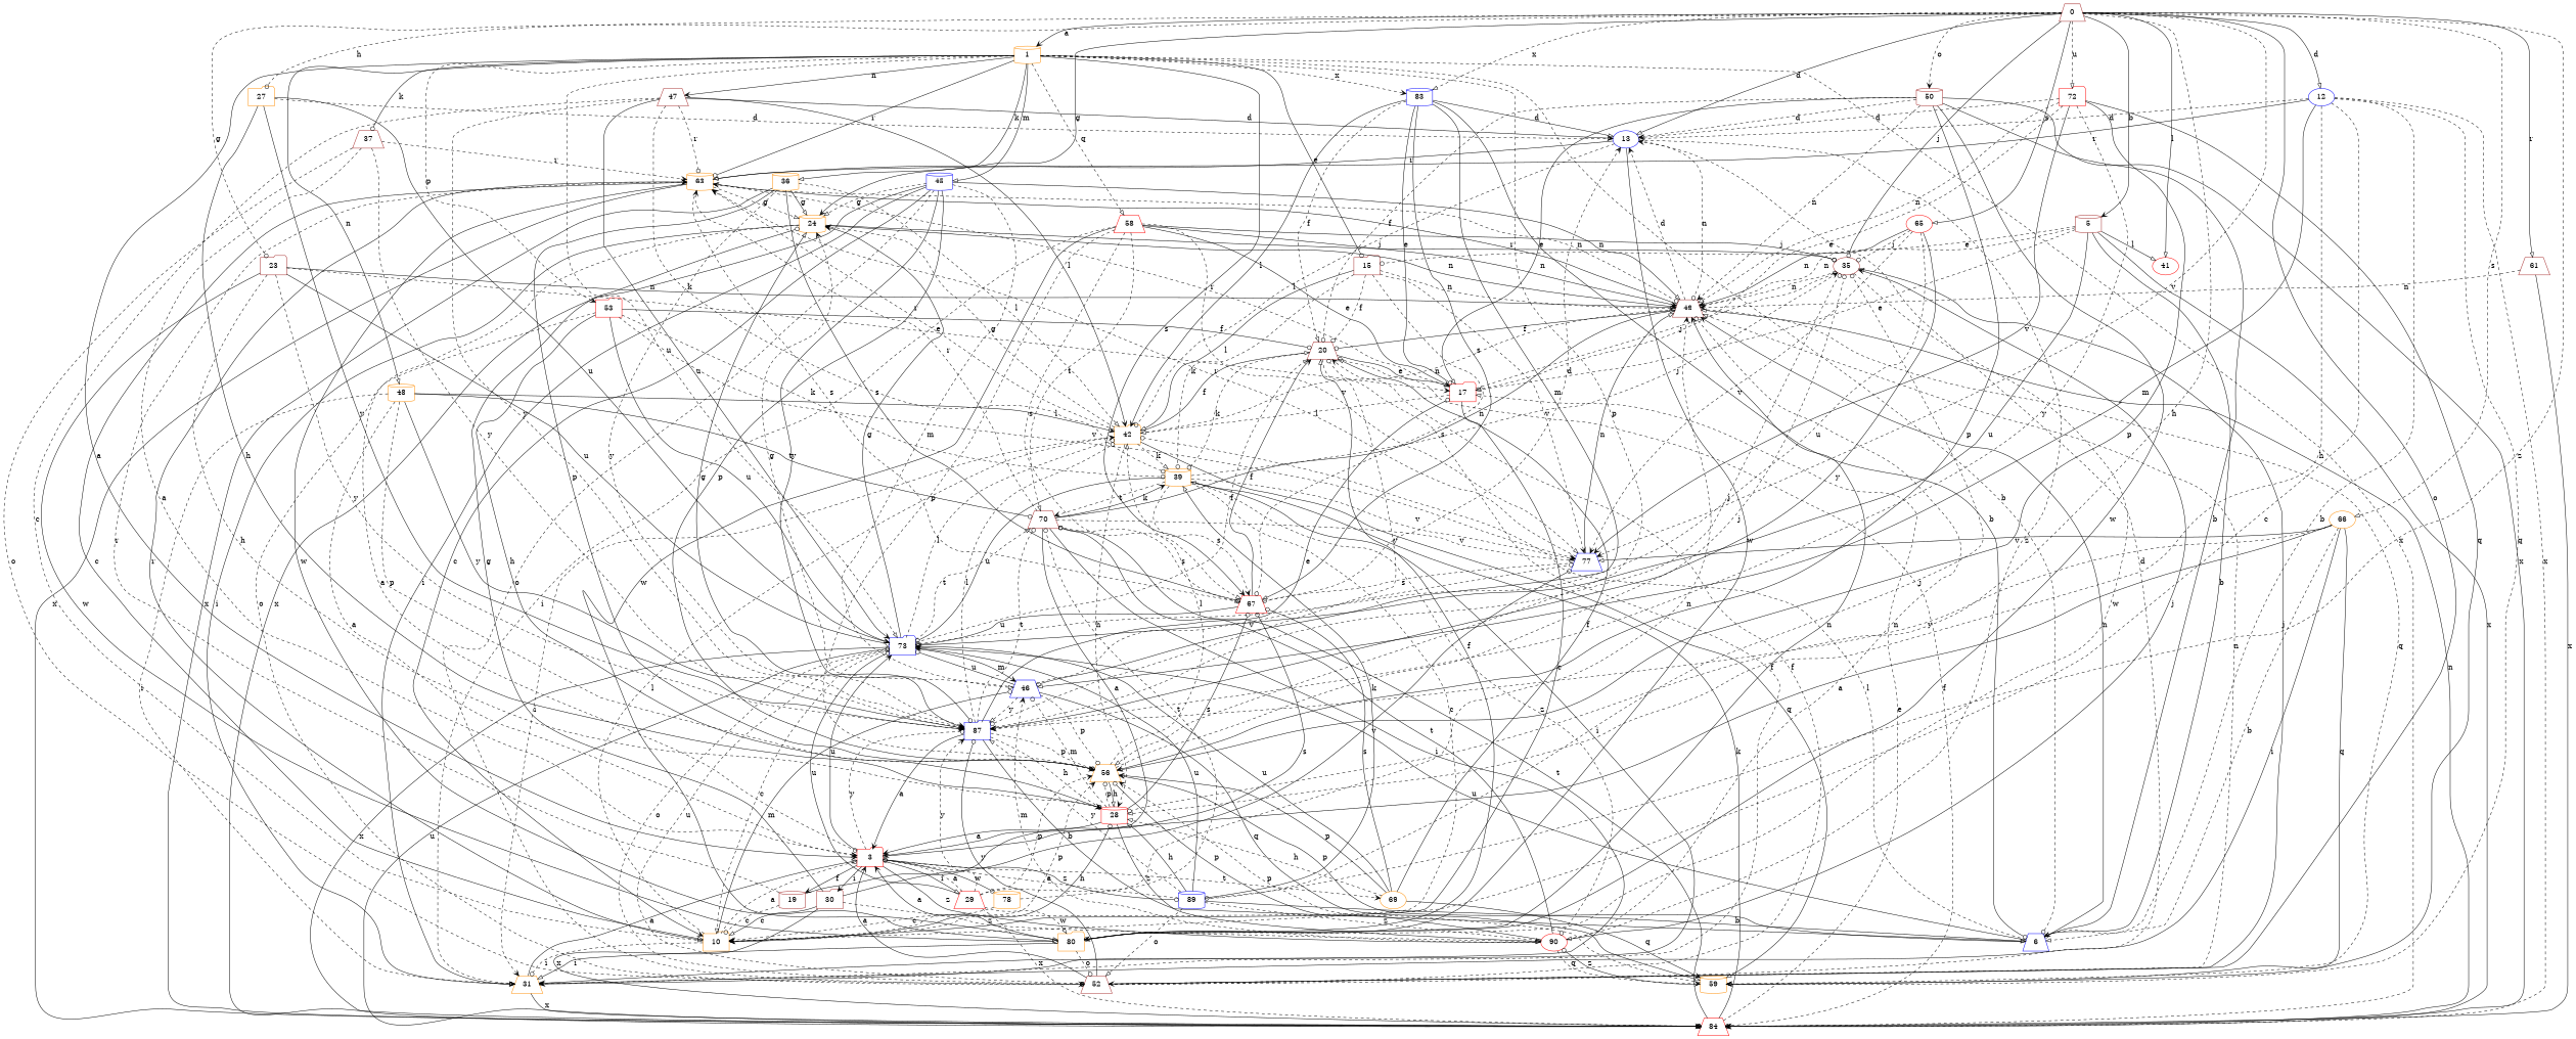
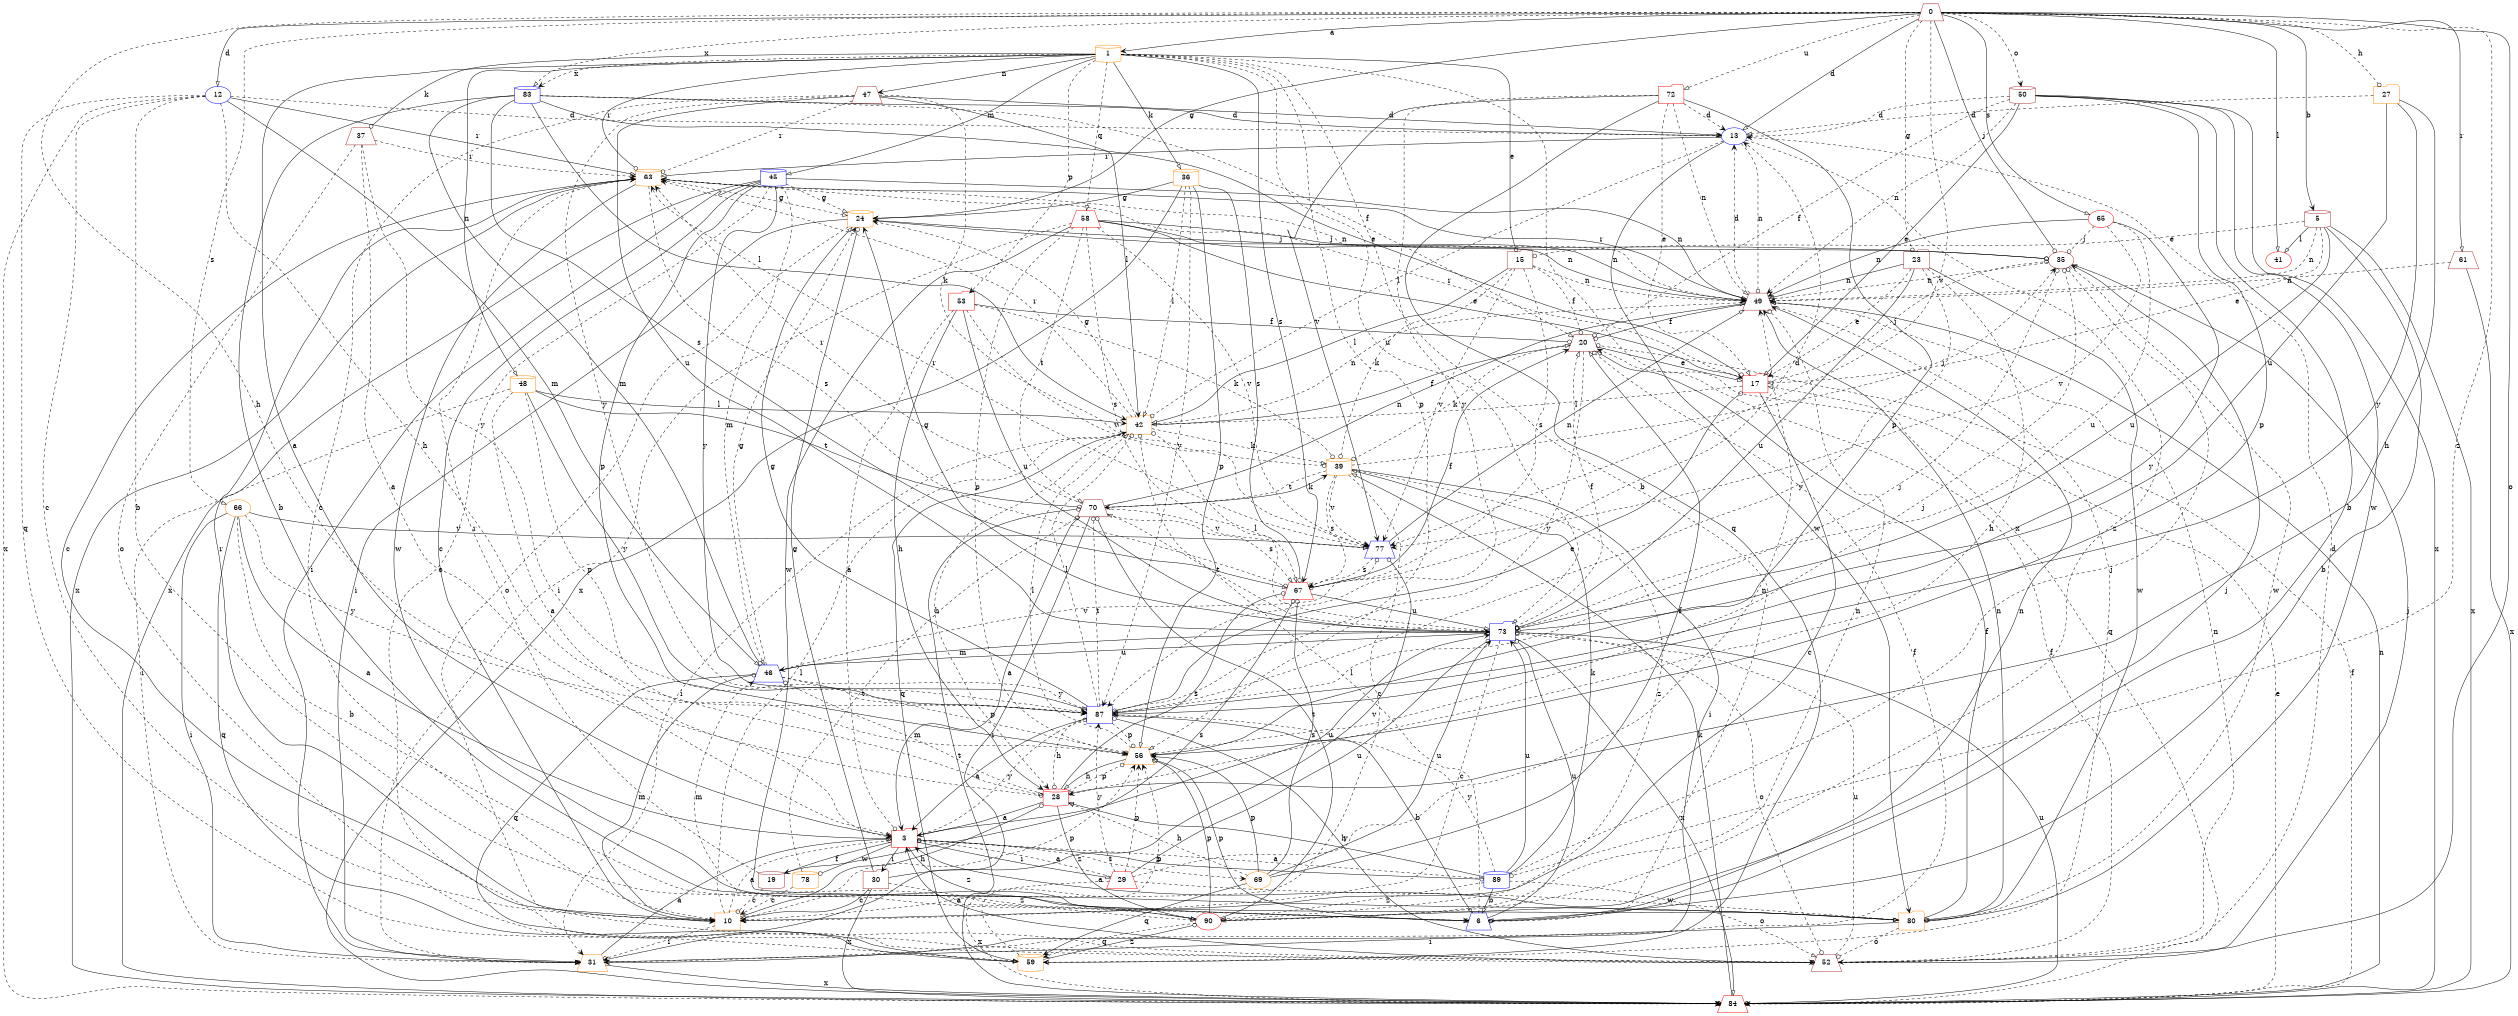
  strict digraph {
    node [color=darkorange shape=trapezium]
    edge [arrowhead=onormal style=dashed]
    0 [color=brown]
    1 [shape=cylinder]
    5 [color=brown shape=cylinder]
    12 [color=blue shape=ellipse]
    13 [color=blue shape=ellipse]
    23 [color=brown shape=folder]
    24 [shape=cylinder]
    27 [shape=folder]
    28 [color=red shape=cylinder]
    35 [color=brown shape=ellipse]
    41 [color=red shape=ellipse]
    50 [color=brown shape=cylinder]
    52 [color=brown]
    61 [color=brown]
    65 [color=red shape=ellipse]
    66 [shape=ellipse]
    72 [color=red shape=folder]
    77 [color=blue]
    83 [color=blue shape=cylinder]
    89 [color=blue shape=cylinder]
    3 [color=red shape=folder]
    6 [color=blue]
    15 [color=brown shape=folder]
    36 [shape=cylinder]
    37 [color=brown]
    45 [color=blue shape=cylinder]
    47 [color=brown]
    48 [shape=cylinder]
    53 [color=red shape=folder]
    56
    58 [color=red]
    63 [shape=cylinder]
    67 [color=red]
    73 [color=blue shape=folder]
    84 [color=red]
    17 [color=red shape=folder]
    49 [color=brown]
    10 [shape=folder]
    46 [color=blue]
    59 [shape=cylinder]
    90 [color=red shape=ellipse]
    42 [shape=folder]
    80 [shape=folder]
    87 [color=blue shape=folder]
    31
    20 [color=brown]
    39 [shape=cylinder]
    19 [color=brown shape=cylinder]
    29 [color=red]
    30 [color=brown shape=folder]
    69 [shape=ellipse]
    78 [shape=cylinder]
    70 [color=brown]
    0 -> 1 [arrowhead=vee label=a style=solid]
    0 -> 5 [arrowhead=vee label=b style=solid]
    0 -> 12 [label=d style=solid]
    0 -> 13 [label=d style=solid]
    0 -> 23 [arrowhead=odot label=g]
    0 -> 24 [arrowhead=vee label=g style=solid]
    0 -> 27 [arrowhead=odot label=h]
    0 -> 28 [arrowhead=odot label=h]
    0 -> 35 [arrowhead=odot label=j style=solid]
    0 -> 41 [label=l style=solid]
    0 -> 50 [arrowhead=vee label=o]
    0 -> 52 [arrowhead=vee label=o style=solid]
    0 -> 61 [label=r style=solid]
    0 -> 65 [label=s style=solid]
    0 -> 66 [label=s]
    0 -> 72 [label=u]
    0 -> 77 [arrowhead=vee label=v]
    0 -> 83 [label=x]
    0 -> 89 [arrowhead=odot label=z]
    1 -> 83 [arrowhead=vee label=x]
    1 -> 3 [arrowhead=vee label=a style=solid]
    1 -> 6 [arrowhead=odot label=b]
    1 -> 15 [arrowhead=odot label=e style=solid]
    1 -> 36 [label=k style=solid]
    1 -> 37 [arrowhead=odot label=k style=solid]
    1 -> 45 [label=m style=solid]
    1 -> 47 [arrowhead=vee label=n style=solid]
    1 -> 48 [label=n style=solid]
    1 -> 53 [arrowhead=vee label=p]
    1 -> 56 [label=p]
    1 -> 58 [label=q]
    1 -> 63 [arrowhead=odot label=r style=solid]
    1 -> 67 [arrowhead=vee label=s style=solid]
    1 -> 73 [label=u]
    1 -> 84 [arrowhead=vee label=x]
    5 -> 41 [label=l style=solid]
    5 -> 6 [label=b style=solid]
    5 -> 15 [arrowhead=odot label=e]
    5 -> 73 [arrowhead=odot label=u style=solid]
    5 -> 84 [arrowhead=odot label=x style=solid]
    5 -> 17 [label=e]
    5 -> 49 [label=n]
    12 -> 13 [arrowhead=odot label=d]
    12 -> 28 [label=h]
    12 -> 6 [arrowhead=vee label=b]
    12 -> 63 [label=r style=solid]
    12 -> 84 [arrowhead=vee label=x]
    12 -> 10 [arrowhead=vee label=c]
    12 -> 46 [label=m style=solid]
    12 -> 59 [label=q]
    13 -> 63 [label=r style=solid]
    13 -> 49 [arrowhead=odot label=n]
    13 -> 90 [label=z]
    13 -> 42 [arrowhead=odot label=l]
    13 -> 80 [arrowhead=vee label=w style=solid]
    23 -> 28 [arrowhead=vee label=h]
    23 -> 73 [arrowhead=odot label=u style=solid]
    23 -> 17 [arrowhead=vee label=e]
    23 -> 49 [label=n style=solid]
    23 -> 80 [arrowhead=odot label=w style=solid]
    23 -> 87 [label=y]
    24 -> 35 [arrowhead=odot label=j style=solid]
    24 -> 52 [arrowhead=vee label=o]
    24 -> 49 [arrowhead=vee label=n style=solid]
    24 -> 31 [arrowhead=vee label=i style=solid]
    27 -> 13 [label=d]
    27 -> 28 [arrowhead=odot label=h style=solid]
    27 -> 73 [label=u style=solid]
    27 -> 87 [arrowhead=vee label=y style=solid]
    28 -> 3 [arrowhead=vee label=a style=solid]
    28 -> 56 [arrowhead=odot label=p]
    28 -> 67 [arrowhead=odot label=s style=solid]
    28 -> 46 [arrowhead=odot label=m]
    28 -> 90 [label=z style=solid]
    35 -> 49 [arrowhead=odot label=n]
    35 -> 80 [arrowhead=odot label=w]
    50 -> 13 [label=d]
    50 -> 6 [arrowhead=odot label=b style=solid]
    50 -> 56 [arrowhead=vee label=p style=solid]
    50 -> 84 [label=x style=solid]
    50 -> 17 [label=e style=solid]
    50 -> 49 [arrowhead=vee label=n]
    50 -> 80 [label=w style=solid]
    50 -> 20 [arrowhead=odot label=f]
    52 -> 13 [arrowhead=vee label=d]
    52 -> 35 [label=j style=solid]
    52 -> 3 [arrowhead=vee label=a style=solid]
    52 -> 73 [arrowhead=odot label=u]
    52 -> 49 [label=n]
    52 -> 87 [arrowhead=odot label=y style=solid]
    52 -> 20 [arrowhead=vee label=f]
    61 -> 84 [arrowhead=odot label=x style=solid]
    61 -> 49 [arrowhead=vee label=n]
    65 -> 35 [arrowhead=odot label=j]
    65 -> 77 [arrowhead=vee label=v]
    65 -> 73 [arrowhead=odot label=u]
    65 -> 49 [arrowhead=vee label=n style=solid]
    65 -> 87 [label=y style=solid]
    66 -> 77 [label=v style=solid]
    66 -> 3 [arrowhead=odot label=a style=solid]
    66 -> 6 [label=b]
    66 -> 59 [label=q style=solid]
    66 -> 87 [arrowhead=vee label=y]
    66 -> 31 [arrowhead=odot label=i style=solid]
    72 -> 13 [arrowhead=vee label=d]
    72 -> 77 [arrowhead=vee label=v style=solid]
    72 -> 56 [label=p style=solid]
    72 -> 17 [label=e]
    72 -> 49 [label=n]
    72 -> 59 [label=q style=solid]
    72 -> 87 [arrowhead=vee label=y]
    77 -> 63 [arrowhead=vee label=r]
    77 -> 67 [arrowhead=odot label=s]
    77 -> 49 [label=n style=solid]
    83 -> 13 [label=d style=solid]
    83 -> 6 [arrowhead=odot label=b style=solid]
    83 -> 67 [label=s style=solid]
    83 -> 17 [arrowhead=odot label=e style=solid]
    83 -> 46 [arrowhead=odot label=m style=solid]
    83 -> 42 [arrowhead=vee label=l style=solid]
    83 -> 20 [label=f]
    89 -> 28 [label=h style=solid]
    89 -> 35 [arrowhead=odot label=j]
    89 -> 52 [label=o]
    89 -> 3 [arrowhead=odot label=a]
    89 -> 6 [label=b style=solid]
    89 -> 73 [arrowhead=vee label=u style=solid]
    89 -> 90 [label=z]
    89 -> 87 [label=y]
    89 -> 39 [label=k style=solid]
    3 -> 89 [arrowhead=odot label=z style=solid]
    3 -> 73 [arrowhead=vee label=u style=solid]
    3 -> 90 [label=z style=solid]
    3 -> 87 [arrowhead=odot label=y]
    3 -> 19 [arrowhead=vee label=f style=solid]
    3 -> 29 [label=i style=solid]
    3 -> 30 [arrowhead=vee label=i style=solid]
    3 -> 69 [arrowhead=vee label=t]
    3 -> 78 [arrowhead=odot label=w style=solid]
    6 -> 56 [label=p style=solid]
    6 -> 73 [arrowhead=odot label=u style=solid]
    6 -> 49 [arrowhead=vee label=n style=solid]
    6 -> 42 [arrowhead=odot label=l]
    15 -> 77 [arrowhead=vee label=v]
    15 -> 67 [arrowhead=odot label=s]
    15 -> 49 [label=n]
    15 -> 42 [label=l style=solid]
    15 -> 20 [arrowhead=odot label=f]
    15 -> 39 [arrowhead=odot label=k]
    36 -> 24 [label=g style=solid]
    36 -> 56 [label=p style=solid]
    36 -> 67 [arrowhead=odot label=s style=solid]
    36 -> 84 [arrowhead=odot label=x style=solid]
    36 -> 42 [label=l]
    36 -> 87 [arrowhead=vee label=y]
    37 -> 52 [arrowhead=odot label=o]
    37 -> 3 [label=a]
    37 -> 63 [arrowhead=vee label=r]
    37 -> 87 [arrowhead=vee label=y]
    45 -> 24 [label=g]
    45 -> 52 [arrowhead=odot label=o]
    45 -> 56 [arrowhead=odot label=p style=solid]
    45 -> 84 [label=x style=solid]
    45 -> 49 [label=n style=solid]
    45 -> 10 [arrowhead=vee label=c style=solid]
    45 -> 46 [label=m]
    45 -> 87 [arrowhead=odot label=y style=solid]
    45 -> 31 [label=i style=solid]
    47 -> 13 [arrowhead=vee label=d style=solid]
    47 -> 63 [arrowhead=odot label=r]
    47 -> 73 [arrowhead=vee label=u style=solid]
    47 -> 10 [label=c]
    47 -> 42 [arrowhead=vee label=l style=solid]
    47 -> 87 [arrowhead=vee label=y]
    47 -> 39 [arrowhead=odot label=k]
    48 -> 3 [arrowhead=vee label=a]
    48 -> 56 [label=p]
    48 -> 42 [arrowhead=vee label=l style=solid]
    48 -> 87 [arrowhead=vee label=y style=solid]
    48 -> 31 [label=i]
    48 -> 70 [arrowhead=odot label=t style=solid]
    53 -> 28 [arrowhead=vee label=h style=solid]
    53 -> 77 [arrowhead=vee label=v]
    53 -> 3 [arrowhead=odot label=a]
    53 -> 73 [arrowhead=vee label=u style=solid]
    53 -> 20 [arrowhead=odot label=f style=solid]
    53 -> 39 [arrowhead=odot label=k]
    56 -> 28 [label=h style=solid]
    56 -> 35 [arrowhead=odot label=j]
    56 -> 42 [label=l]
    58 -> 35 [arrowhead=odot label=j style=solid]
    58 -> 77 [label=v]
    58 -> 56 [arrowhead=vee label=p]
    58 -> 67 [label=s]
    58 -> 17 [arrowhead=vee label=e style=solid]
    58 -> 49 [arrowhead=vee label=n style=solid]
    58 -> 80 [label=w style=solid]
    58 -> 31 [label=i]
    58 -> 70 [label=t]
    63 -> 24 [label=g]
    63 -> 67 [arrowhead=odot label=s]
    63 -> 84 [label=x style=solid]
    63 -> 49 [arrowhead=odot label=n]
    63 -> 10 [label=c style=solid]
    63 -> 80 [label=w style=solid]
    67 -> 13 [arrowhead=vee label=d]
    67 -> 73 [label=u style=solid]
    67 -> 20 [arrowhead=vee label=f style=solid]
    73 -> 24 [arrowhead=vee label=g style=solid]
    73 -> 52 [arrowhead=odot label=o]
    73 -> 84 [label=x style=solid]
    73 -> 10 [label=c]
    73 -> 46 [arrowhead=vee label=m style=solid]
    73 -> 42 [arrowhead=odot label=l]
    73 -> 20 [label=f]
    73 -> 70 [label=t]
    84 -> 73 [arrowhead=odot label=u style=solid]
    84 -> 17 [label=e]
    84 -> 49 [label=n style=solid]
    84 -> 20 [arrowhead=odot label=f]
    84 -> 39 [label=k style=solid]
    84 -> 70 [arrowhead=odot label=t style=solid]
    17 -> 35 [arrowhead=odot label=j]
    17 -> 63 [arrowhead=vee label=r]
    17 -> 10 [arrowhead=vee label=c style=solid]
    17 -> 42 [label=l]
    49 -> 13 [arrowhead=vee label=d]
    49 -> 63 [label=r style=solid]
    49 -> 59 [arrowhead=vee label=q]
    49 -> 20 [arrowhead=odot label=f style=solid]
    10 -> 28 [arrowhead=odot label=h style=solid]
    10 -> 3 [arrowhead=odot label=a]
    10 -> 56 [arrowhead=vee label=p]
    10 -> 63 [arrowhead=vee label=r style=solid]
    10 -> 46 [arrowhead=odot label=m style=solid]
    10 -> 42 [arrowhead=vee label=l]
    10 -> 31 [arrowhead=odot label=i]
    46 -> 24 [arrowhead=vee label=g]
    46 -> 77 [arrowhead=odot label=v]
    46 -> 56 [arrowhead=odot label=p]
    46 -> 73 [arrowhead=odot label=u style=solid]
    46 -> 59 [label=q style=solid]
    46 -> 87 [label=y]
    59 -> 56 [arrowhead=vee label=p]
    59 -> 90 [arrowhead=odot label=z style=solid]
    90 -> 35 [arrowhead=vee label=j style=solid]
    90 -> 56 [arrowhead=odot label=p style=solid]
    90 -> 49 [arrowhead=odot label=n]
    90 -> 46 [arrowhead=vee label=m]
    90 -> 59 [arrowhead=vee label=q]
    90 -> 70 [arrowhead=odot label=t style=solid]
    42 -> 24 [arrowhead=vee label=g]
    42 -> 28 [arrowhead=vee label=h]
    42 -> 63 [arrowhead=vee label=r]
    42 -> 49 [arrowhead=odot label=n]
    42 -> 59 [label=q style=solid]
    42 -> 31 [arrowhead=vee label=i]
    42 -> 20 [label=f style=solid]
    42 -> 39 [label=k]
    80 -> 52 [arrowhead=odot label=o]
    80 -> 3 [arrowhead=vee label=a style=solid]
    80 -> 49 [arrowhead=vee label=n style=solid]
    80 -> 31 [label=i style=solid]
    80 -> 20 [label=f style=solid]
    87 -> 24 [label=g style=solid]
    87 -> 28 [arrowhead=odot label=h]
    87 -> 35 [arrowhead=odot label=j]
    87 -> 3 [arrowhead=vee label=a style=solid]
    87 -> 6 [label=b style=solid]
    87 -> 56 [arrowhead=odot label=p]
    87 -> 17 [arrowhead=odot label=e style=solid]
    87 -> 42 [arrowhead=odot label=l]
    87 -> 70 [arrowhead=odot label=t]
    31 -> 3 [label=a style=solid]
    31 -> 84 [arrowhead=odot label=x style=solid]
    31 -> 20 [arrowhead=odot label=f]
    20 -> 17 [label=e style=solid]
    20 -> 87 [arrowhead=odot label=y]
    20 -> 39 [arrowhead=odot label=k]
    39 -> 35 [arrowhead=vee label=j]
    39 -> 77 [arrowhead=vee label=v]
    39 -> 67 [arrowhead=vee label=s]
-   39 -> 73 [arrowhead=odot label=u style=solid]
    39 -> 10 [arrowhead=vee label=c]
    39 -> 90 [arrowhead=odot label=z]
    39 -> 31 [arrowhead=vee label=i style=solid]
    39 -> 70 [arrowhead=vee label=t]
    19 -> 63 [arrowhead=vee label=r]
    19 -> 67 [arrowhead=odot label=s style=solid]
    19 -> 10 [arrowhead=odot label=c]
    29 -> 3 [arrowhead=odot label=a]
    29 -> 56 [arrowhead=vee label=p]
    29 -> 73 [arrowhead=odot label=u style=solid]
    29 -> 84 [arrowhead=vee label=x]
    29 -> 49 [arrowhead=vee label=n]
    29 -> 80 [label=w]
    29 -> 87 [arrowhead=vee label=y]
    30 -> 24 [arrowhead=odot label=g style=solid]
    30 -> 77 [arrowhead=odot label=v style=solid]
    30 -> 84 [arrowhead=odot label=x style=solid]
    30 -> 10 [label=c style=solid]
    30 -> 90 [label=z]
    69 -> 28 [label=h]
    69 -> 56 [arrowhead=vee label=p style=solid]
    69 -> 67 [arrowhead=odot label=s style=solid]
    69 -> 73 [arrowhead=vee label=u style=solid]
    69 -> 59 [arrowhead=vee label=q style=solid]
    69 -> 20 [label=f style=solid]
    78 -> 10 [arrowhead=vee label=c]
    78 -> 70 [arrowhead=odot label=t]
    70 -> 77 [label=v]
    70 -> 3 [arrowhead=vee label=a style=solid]
    70 -> 63 [arrowhead=vee label=r]
    70 -> 67 [label=s]
    70 -> 49 [label=n style=solid]
    70 -> 31 [arrowhead=vee label=i style=solid]
    70 -> 39 [arrowhead=vee label=k style=solid]
  }
